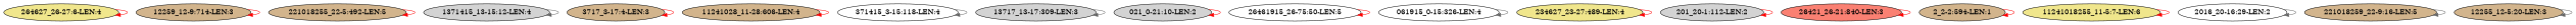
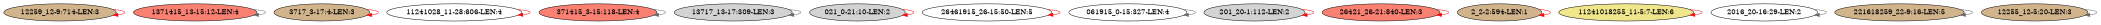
  digraph {
    node [fillcolor=tan style=filled]
    edge [color=red]
-   "264627_26-27:6-LEN:4" [fillcolor=khaki]
    "12259_12-9:714-LEN:3"
-   "221018255_22-5:492-LEN:5"
-   "1371415_13-15:12-LEN:4" [fillcolor=lightgrey]
+   "1371415_13-15:12-LEN:4" [fillcolor=salmon]
    "3717_3-17:4-LEN:3"
-   "11241028_11-28:606-LEN:4"
-   "371415_3-15:118-LEN:4" [fillcolor=white]
+   "11241028_11-28:606-LEN:4" [fillcolor=white]
+   "371415_3-15:118-LEN:4" [fillcolor=salmon]
    "13717_13-17:309-LEN:3" [fillcolor=lightgrey]
    "021_0-21:10-LEN:2" [fillcolor=lightgrey]
-   "26461915_26-15:50-LEN:5" [fillcolor=white label="26461915_26-75:50-LEN:5"]
-   "061915_0-15:327-LEN:4" [fillcolor=white label="061915_0-15:326-LEN:4"]
-   "234627_23-27:489-LEN:4" [fillcolor=khaki]
+   "26461915_26-15:50-LEN:5" [fillcolor=white]
+   "061915_0-15:327-LEN:4" [fillcolor=white]
    "201_20-1:112-LEN:2" [fillcolor=lightgrey]
    "26421_26-21:840-LEN:3" [fillcolor=salmon]
    "2_2-2:594-LEN:1"
    "11241018255_11-5:7-LEN:6" [fillcolor=khaki]
    "2016_20-16:29-LEN:2" [fillcolor=white]
-   "221018259_22-9:16-LEN:5"
+   "221018259_22-9:16-LEN:5" [label="221618259_22-9:16-LEN:5"]
    "12255_12-5:20-LEN:3"
-   "264627_26-27:6-LEN:4" -> "264627_26-27:6-LEN:4"
    "12259_12-9:714-LEN:3" -> "12259_12-9:714-LEN:3"
-   "221018255_22-5:492-LEN:5" -> "221018255_22-5:492-LEN:5"
    "1371415_13-15:12-LEN:4" -> "1371415_13-15:12-LEN:4" [color=gray40]
    "3717_3-17:4-LEN:3" -> "3717_3-17:4-LEN:3"
    "11241028_11-28:606-LEN:4" -> "11241028_11-28:606-LEN:4"
    "371415_3-15:118-LEN:4" -> "371415_3-15:118-LEN:4" [color=gray40]
    "13717_13-17:309-LEN:3" -> "13717_13-17:309-LEN:3" [color=gray40]
    "021_0-21:10-LEN:2" -> "021_0-21:10-LEN:2"
    "26461915_26-15:50-LEN:5" -> "26461915_26-15:50-LEN:5"
    "061915_0-15:327-LEN:4" -> "061915_0-15:327-LEN:4" [color=gray40]
-   "234627_23-27:489-LEN:4" -> "234627_23-27:489-LEN:4"
    "201_20-1:112-LEN:2" -> "201_20-1:112-LEN:2"
    "26421_26-21:840-LEN:3" -> "26421_26-21:840-LEN:3"
    "2_2-2:594-LEN:1" -> "2_2-2:594-LEN:1"
    "11241018255_11-5:7-LEN:6" -> "11241018255_11-5:7-LEN:6"
    "2016_20-16:29-LEN:2" -> "2016_20-16:29-LEN:2" [color=gray40]
    "221018259_22-9:16-LEN:5" -> "221018259_22-9:16-LEN:5" [color=gray40]
    "12255_12-5:20-LEN:3" -> "12255_12-5:20-LEN:3" [color=gray40]
  }
